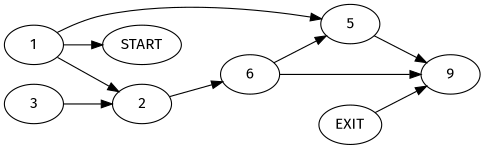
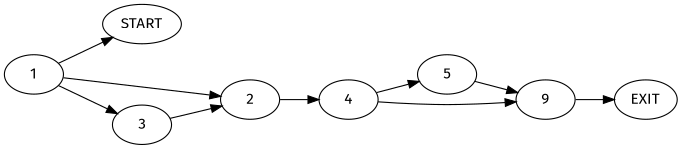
  digraph {
    fontname="Fira Sans"
    rankdir=LR
    node [fontname="Fira Sans"]
    edge [fontname="Fira Sans"]
    n1 [label=START]
    1
    2
    3
    n5 [label=EXIT]
-   4 [label=6]
+   4
    5
    n8 [label=9]
    1 -> n1
    1 -> 2
-   1 -> 5
+   1 -> 3
    2 -> 4
    3 -> 2
    4 -> 5
    4 -> n8
    5 -> n8
-   n5 -> n8
+   n8 -> n5
  }
